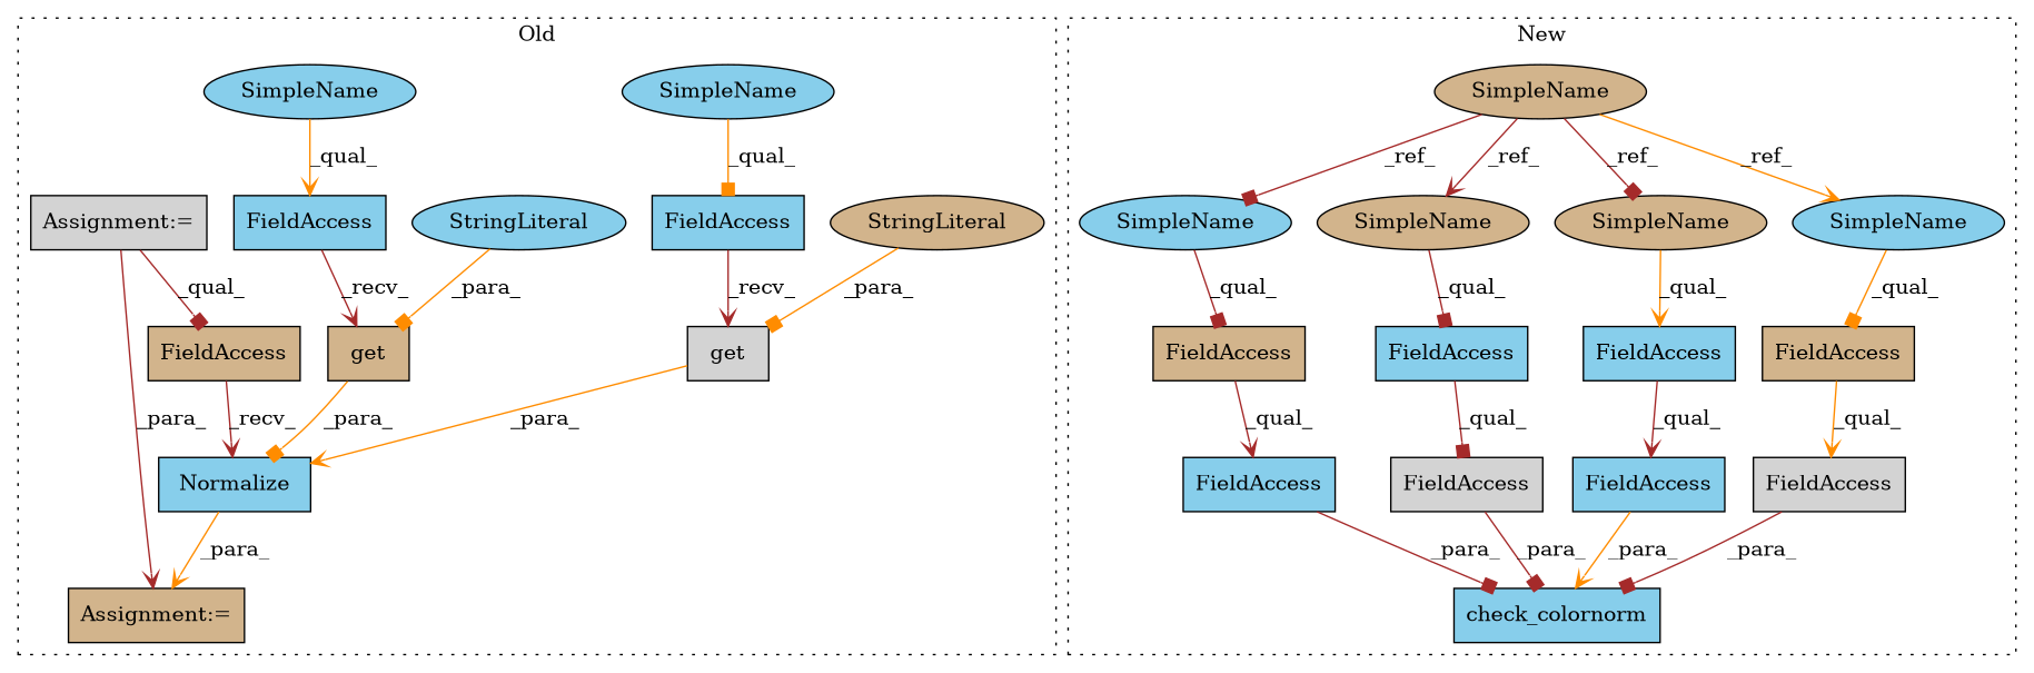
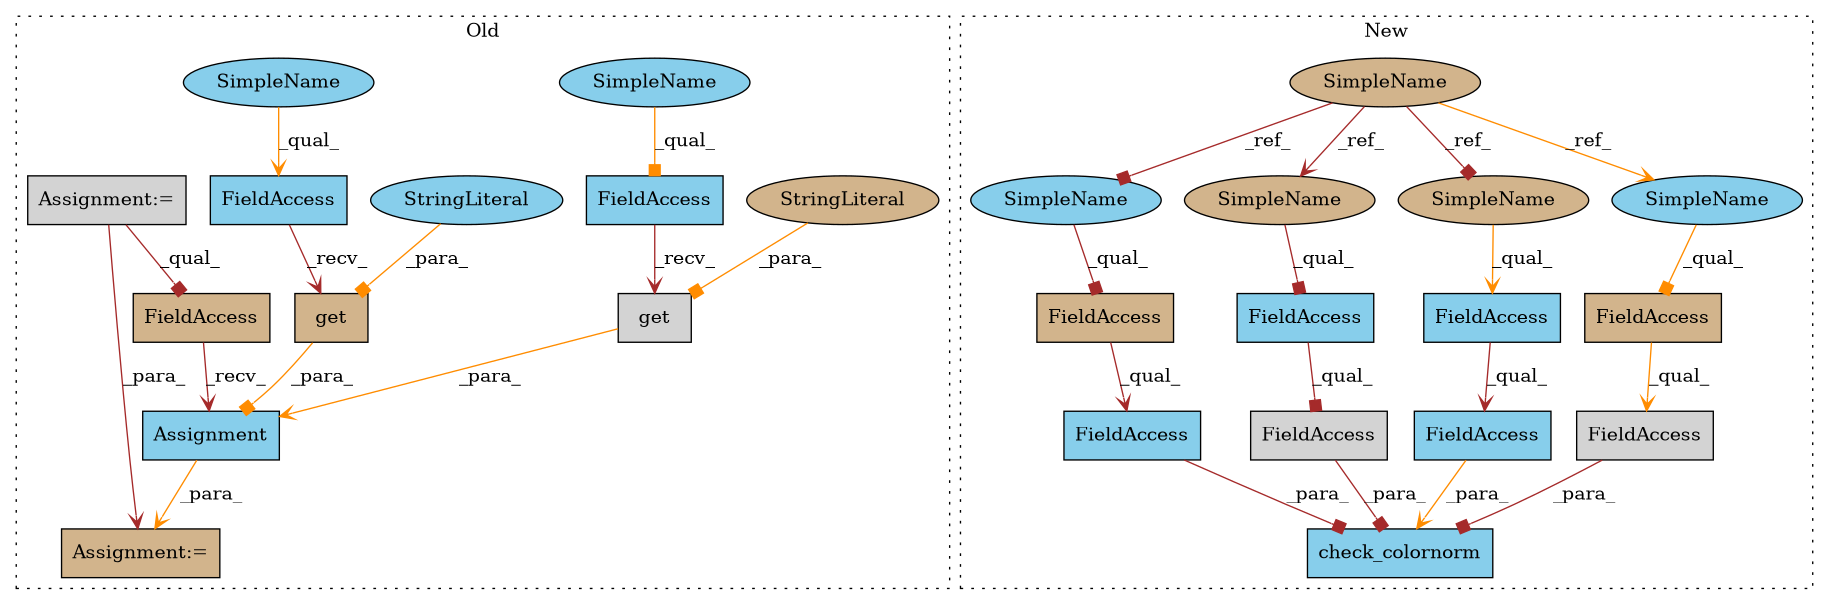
  digraph {
    node [a=22 l=4 s=5210 shape=box style=filled fillcolor=skyblue]
    edge [color=brown arrowhead=box]
    n1 [a=32 l="4,1" label=get s="4940,4950" fillcolor=tan]
-   n2 [a=32 l="10,1" label=Normalize s="4920,4973"]
+   n2 [a=32 l="10,1" label=Assignment s="4920,4973"]
    n3 [l=9 label=FieldAccess s=4930]
    n4 [l=17 label=FieldAccess s=4902 fillcolor=tan]
    n5 [l=9 label=FieldAccess s=4952]
    n6 [a=32 l="4,1" label=get s="4962,4972" fillcolor=lightgrey]
    n7 [a=45 l=6 label=StringLiteral s=4966 shape=ellipse fillcolor=tan]
    n8 [a=7 l=1 label="Assignment:=" s=4901 fillcolor=tan]
    n9 [a=7 l=10 label="Assignment:=" s=4333 fillcolor=lightgrey]
    n10 [a=45 l=6 label=StringLiteral s=4944 shape=ellipse]
    n11 [a=42 label=SimpleName s=4930 shape=ellipse]
    n12 [a=42 label=SimpleName s=4952 shape=ellipse]
    n13 [a=32 l="16,1" label=check_colornorm s="5173,5275"]
    n14 [l=20 label=FieldAccess]
    n15 [l=15 label=FieldAccess fillcolor=tan]
    n16 [a=42 label=SimpleName s=4378 shape=ellipse fillcolor=tan]
    n17 [l=23 label=FieldAccess s=5231]
    n18 [l=20 label=FieldAccess s=5255 fillcolor=lightgrey]
    n19 [l=15 label=FieldAccess s=5189 fillcolor=tan]
    n20 [l=15 label=FieldAccess s=5231]
    n21 [l=20 label=FieldAccess s=5189 fillcolor=lightgrey]
    n22 [l=15 label=FieldAccess s=5255]
    n23 [a=42 label=SimpleName shape=ellipse]
    n24 [a=42 label=SimpleName s=5255 shape=ellipse fillcolor=tan]
    n25 [a=42 label=SimpleName s=5231 shape=ellipse fillcolor=tan]
    n26 [a=42 label=SimpleName s=5189 shape=ellipse]
    subgraph cluster_1 {
      label=Old
      style=dotted
      n1
      n2
      n3
      n4
      n5
      n6
      n7
      n8
      n9
      n10
      n11
      n12
    }
    subgraph cluster_2 {
      label=New
      style=dotted
      n13
      n14
      n15
      n16
      n17
      n18
      n19
      n20
      n21
      n22
      n23
      n24
      n25
      n26
    }
    n1 -> n2 [label=_para_ color=darkorange]
    n2 -> n8 [label=_para_ color=darkorange arrowhead=vee]
    n3 -> n1 [label=_recv_ arrowhead=vee]
    n4 -> n2 [label=_recv_ arrowhead=vee]
    n5 -> n6 [label=_recv_ arrowhead=vee]
    n6 -> n2 [label=_para_ color=darkorange arrowhead=vee]
    n7 -> n6 [label=_para_ color=darkorange]
    n9 -> n4 [label=_qual_]
    n9 -> n8 [label=_para_ arrowhead=vee]
    n10 -> n1 [label=_para_ color=darkorange]
    n11 -> n3 [label=_qual_ color=darkorange arrowhead=vee]
    n12 -> n5 [label=_qual_ color=darkorange]
    n14 -> n13 [label=_para_]
    n15 -> n14 [label=_qual_ arrowhead=vee]
    n16 -> n23 [label=_ref_]
    n16 -> n24 [label=_ref_ arrowhead=vee]
    n16 -> n25 [label=_ref_]
    n16 -> n26 [label=_ref_ color=darkorange arrowhead=vee]
    n17 -> n13 [label=_para_ color=darkorange arrowhead=vee]
    n18 -> n13 [label=_para_]
    n19 -> n21 [label=_qual_ color=darkorange arrowhead=vee]
    n20 -> n17 [label=_qual_ arrowhead=vee]
    n21 -> n13 [label=_para_]
    n22 -> n18 [label=_qual_]
    n23 -> n15 [label=_qual_]
    n24 -> n22 [label=_qual_]
    n25 -> n20 [label=_qual_ color=darkorange arrowhead=vee]
    n26 -> n19 [label=_qual_ color=darkorange]
  }
